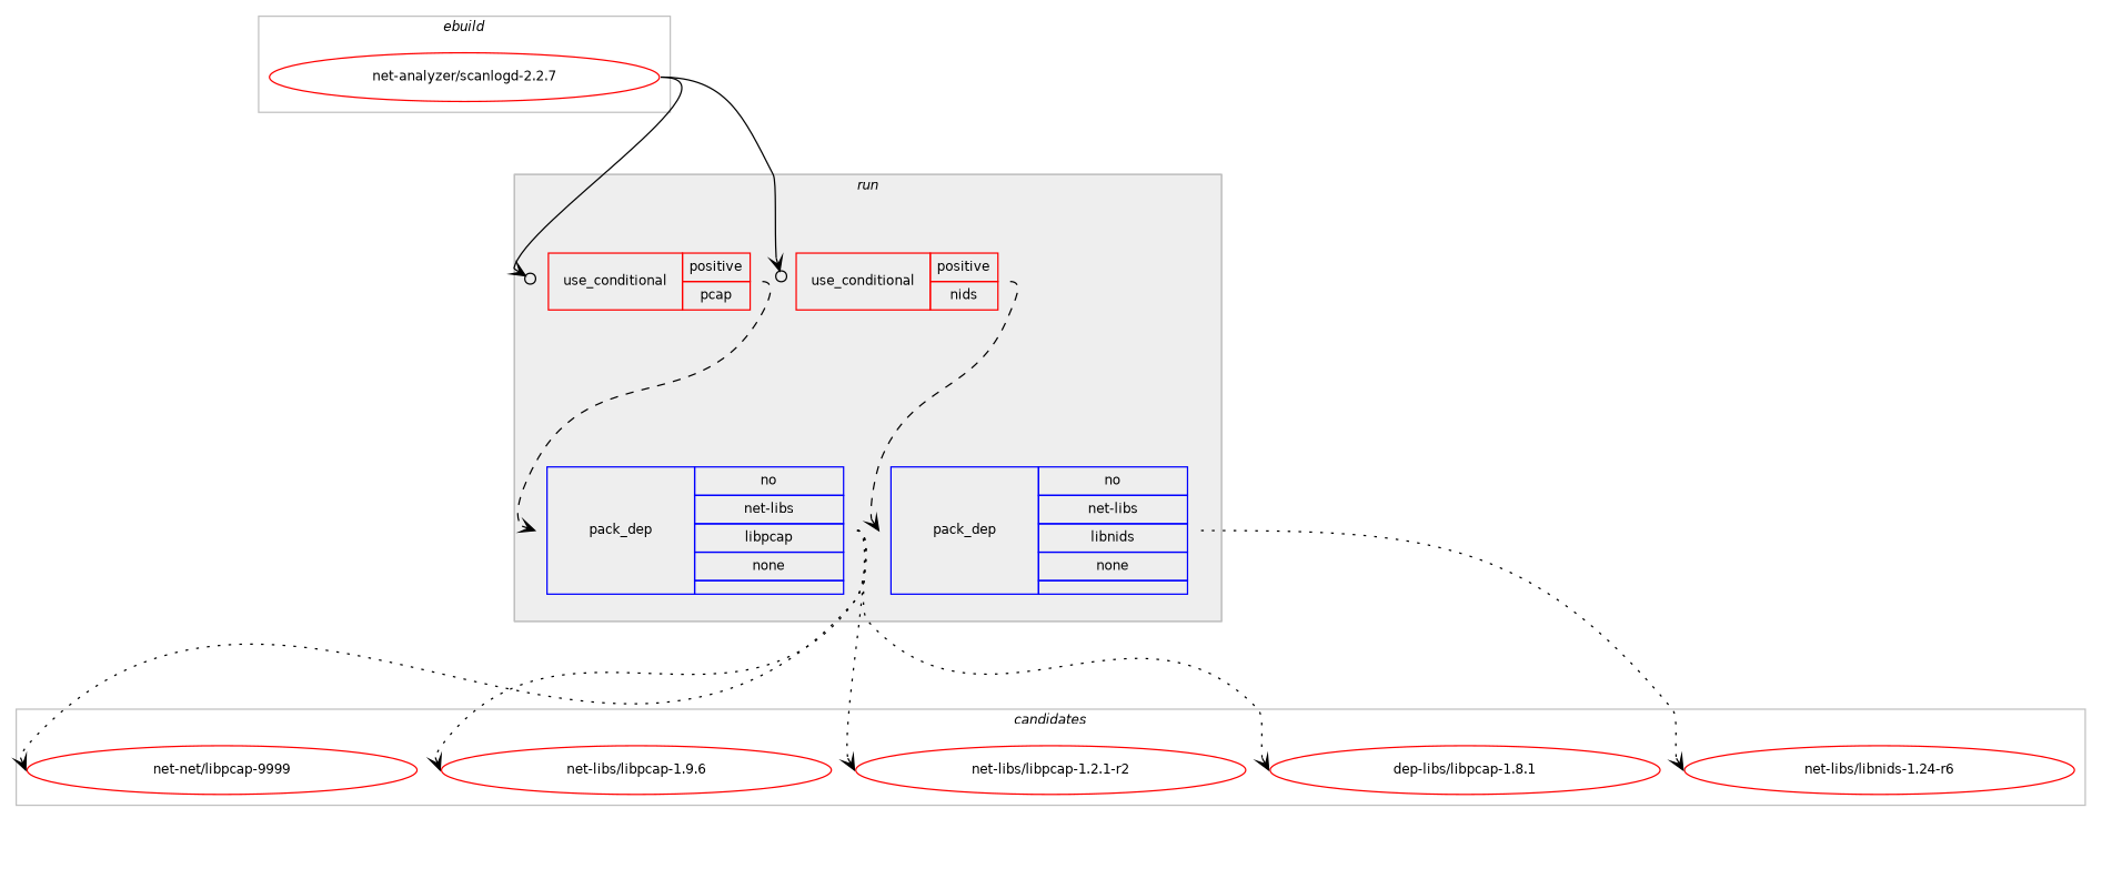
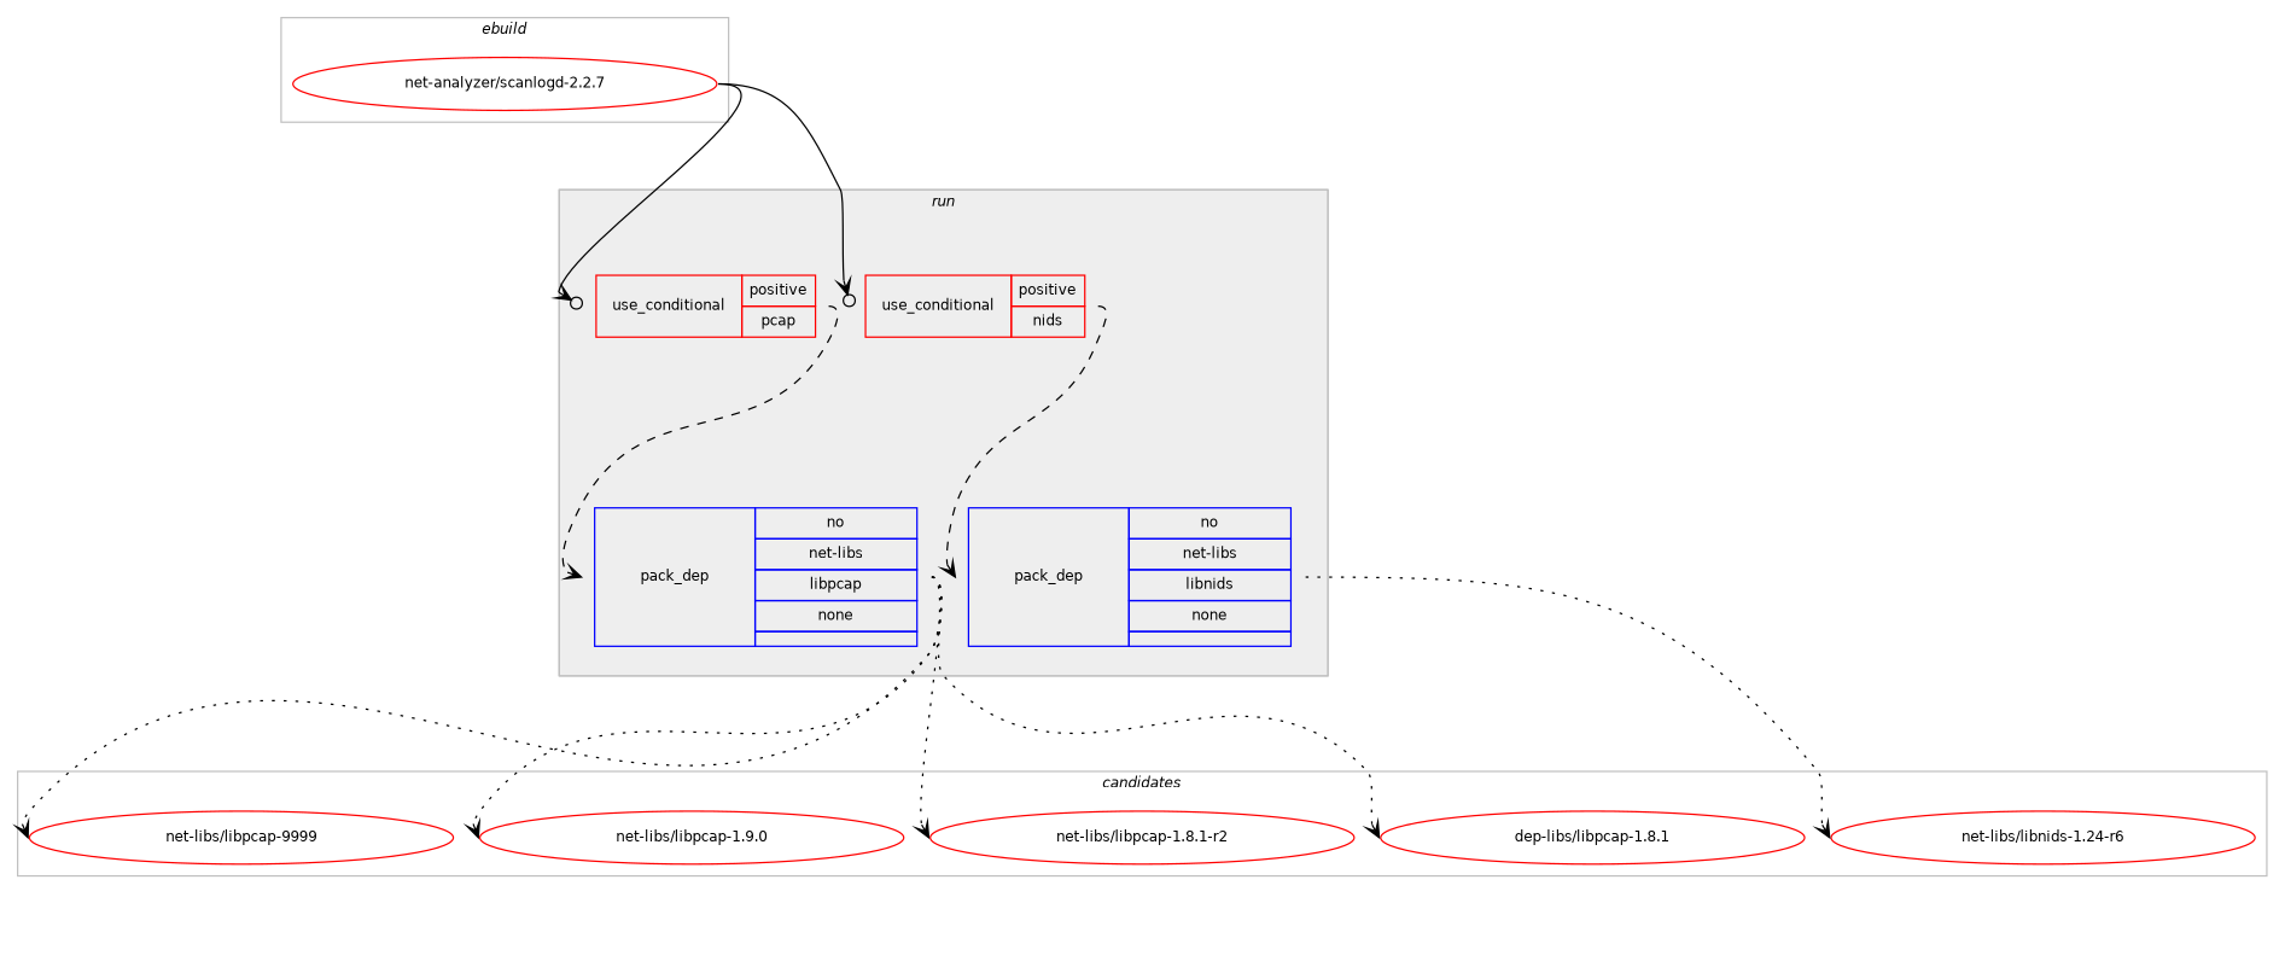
  digraph {
    compound=true
    concentrate=true
    fontname=Helvetica
    fontsize=10
    newrank=true
    rankdir=TB
    ranksep=1.5
    node [color=red fontname=Helvetica fontsize=10]
    edge [arrowhead=vee headport=w style=dotted tailport=e weight=100]
    n1 [label="net-analyzer/scanlogd-2.2.7" width=4]
    n2 [color=blue label=<<TABLE BORDER="0" CELLBORDER="1" CELLSPACING="0" CELLPADDING="4" WIDTH="220"><TR><TD ROWSPAN="6" CELLPADDING="30">pack_dep</TD></TR><TR><TD WIDTH="110">no</TD></TR><TR><TD>net-libs</TD></TR><TR><TD>libnids</TD></TR><TR><TD>none</TD></TR><TR><TD></TD></TR></TABLE>> shape=none]
    n3 [label=<<TABLE BORDER="0" CELLBORDER="1" CELLSPACING="0" CELLPADDING="4"><TR><TD ROWSPAN="3" CELLPADDING="10">use_conditional</TD></TR><TR><TD>positive</TD></TR><TR><TD>nids</TD></TR></TABLE>> shape=none]
    n4 [color=blue label=<<TABLE BORDER="0" CELLBORDER="1" CELLSPACING="0" CELLPADDING="4" WIDTH="220"><TR><TD ROWSPAN="6" CELLPADDING="30">pack_dep</TD></TR><TR><TD WIDTH="110">no</TD></TR><TR><TD>net-libs</TD></TR><TR><TD>libpcap</TD></TR><TR><TD>none</TD></TR><TR><TD></TD></TR></TABLE>> shape=none]
    n5 [label=<<TABLE BORDER="0" CELLBORDER="1" CELLSPACING="0" CELLPADDING="4"><TR><TD ROWSPAN="3" CELLPADDING="10">use_conditional</TD></TR><TR><TD>positive</TD></TR><TR><TD>pcap</TD></TR></TABLE>> shape=none]
    n6 [label="net-libs/libnids-1.24-r6" width=4]
    n7 [label="dep-libs/libpcap-1.8.1" width=4]
-   n8 [label="net-libs/libpcap-1.2.1-r2" width=4]
-   n9 [label="net-libs/libpcap-1.9.6" width=4]
-   n10 [label="net-net/libpcap-9999" width=4]
+   n8 [label="net-libs/libpcap-1.8.1-r2" width=4]
+   n9 [label="net-libs/libpcap-1.9.0" width=4]
+   n10 [label="net-libs/libpcap-9999" width=4]
    subgraph cluster_1 {
      color=gray
      label=<<i>ebuild</i>>
      rank=same
      n1
    }
    subgraph cluster_2 {
      color=gray
      label=<<i>dependencies</i>>
      subgraph cluster_3 {
        color=gray
        fillcolor="#eeeeee"
        label=<<i>compile</i>>
        style=filled
      }
      subgraph cluster_4 {
        color=gray
        fillcolor="#eeeeee"
        label=<<i>compile and run</i>>
        style=filled
        subgraph sub_5 {
          color=gray
          fillcolor="#eeeeee"
          label=<<i>compile and run</i>>
          style=filled
          n3
          subgraph sub_6 {
            color=gray
            fillcolor="#eeeeee"
            label=<<i>compile and run</i>>
            style=filled
            n2
          }
        }
        subgraph sub_7 {
          color=gray
          fillcolor="#eeeeee"
          label=<<i>compile and run</i>>
          style=filled
          n5
          subgraph sub_8 {
            color=gray
            fillcolor="#eeeeee"
            label=<<i>compile and run</i>>
            style=filled
            n4
          }
        }
      }
      subgraph cluster_9 {
        color=gray
        fillcolor="#eeeeee"
        label=<<i>run</i>>
        style=filled
      }
    }
    subgraph cluster_10 {
      color=gray
      label=<<i>candidates</i>>
      rank=same
      subgraph sub_11 {
        color=black
        label=<<i>candidates</i>>
        nodesep=1
        rank=same
        n6
      }
      subgraph sub_12 {
        color=black
        label=<<i>candidates</i>>
        nodesep=1
        rank=same
        n7
        n8
        n9
        n10
      }
    }
    n1 -> n3 [arrowhead=odotvee style=solid weight=20]
    n1 -> n5 [arrowhead=odotvee style=solid weight=20]
    n2 -> n6
    n3 -> n2 [style=dashed weight=20]
    n4 -> n7
    n4 -> n8
    n4 -> n9
    n4 -> n10
    n5 -> n4 [style=dashed weight=20]
  }
